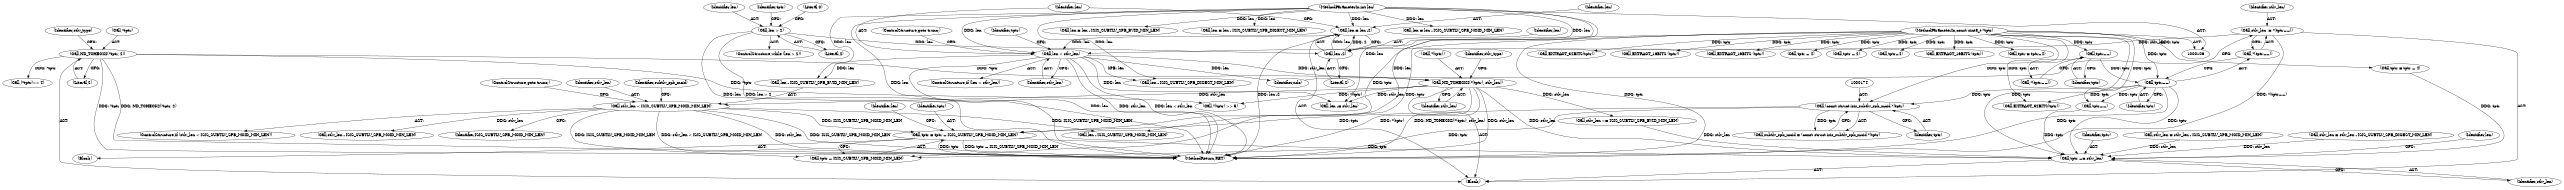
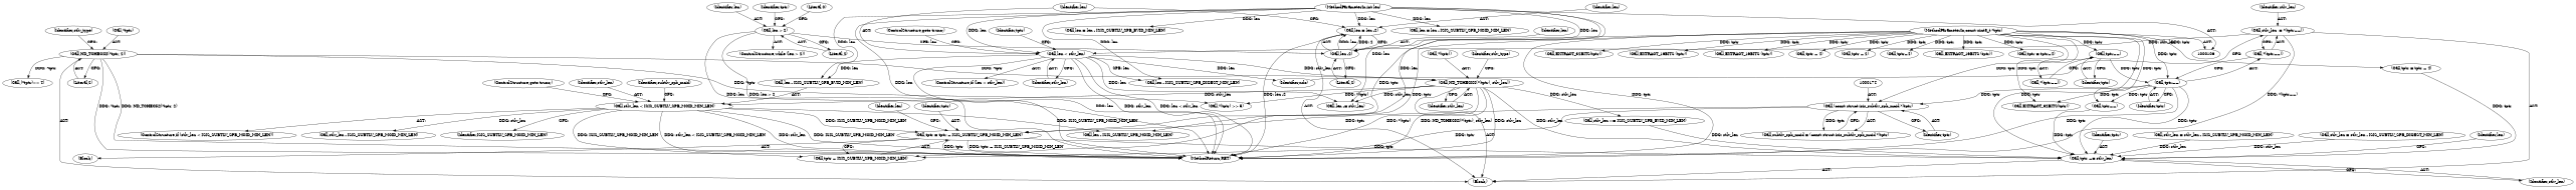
  digraph {
    n1 [label="(Call,tptr = tptr + ISIS_SUBTLV_SPB_MCID_MIN_LEN)"]
    n2 [label="(Call,tptr += stlv_len)"]
    n3 [label="(Block,)"]
    n4 [label="(Call,tptr + ISIS_SUBTLV_SPB_MCID_MIN_LEN)"]
    n5 [label="(MethodReturn,RET)"]
    n6 [label="(Block,)"]
    n7 [label="(Identifier,stlv_len)"]
    n8 [label="(Call,(const struct isis_subtlv_spb_mcid *)tptr)"]
    n9 [label="(Identifier,tptr)"]
    n10 [label="(Call,subtlv_spb_mcid = (const struct isis_subtlv_spb_mcid *)tptr)"]
    n11 [label="(Call,tptr++)"]
    n12 [label="(Call,EXTRACT_32BITS(tptr))"]
    n13 [label="(Call,tptr++)"]
    n14 [label="(Identifier,tptr)"]
    n15 [label="(Call,*(tptr++))"]
    n16 [label="(Call,stlv_len  = *(tptr++))"]
    n17 [label="(Call,tptr++)"]
    n18 [label="(Identifier,tptr)"]
    n19 [label="(Call,*(tptr++))"]
    n20 [label="(MethodParameterIn,const uint8_t *tptr)"]
    n21 [label="(Call,EXTRACT_32BITS(tptr))"]
    n22 [label="(Call,EXTRACT_16BITS (tptr))"]
    n23 [label="(Call,EXTRACT_16BITS (tptr))"]
    n24 [label="(Call,tptr + 4)"]
    n25 [label="(Call,tptr = tptr + 4)"]
    n26 [label="(Call,tptr + 2)"]
    n27 [label="(Call,tptr+4)"]
    n28 [label="(Call,EXTRACT_16BITS (tptr))"]
    n29 [label="(Call,tptr = tptr+4)"]
    1000106
    n31 [label="(Call,stlv_len < ISIS_SUBTLV_SPB_MCID_MIN_LEN)"]
    n32 [label="(ControlStructure,if (stlv_len < ISIS_SUBTLV_SPB_MCID_MIN_LEN))"]
    n33 [label="(Call,stlv_len - ISIS_SUBTLV_SPB_MCID_MIN_LEN)"]
    n34 [label="(Call,len - ISIS_SUBTLV_SPB_MCID_MIN_LEN)"]
    n35 [label="(Identifier,ISIS_SUBTLV_SPB_MCID_MIN_LEN)"]
    n36 [label="(Call,ND_TCHECK2(*(tptr), stlv_len))"]
    n37 [label="(Call,stlv_len >= ISIS_SUBTLV_SPB_BVID_MIN_LEN)"]
    n38 [label="(Call,*(tptr) >> 5)"]
    n39 [label="(Call,len -= stlv_len)"]
    n40 [label="(Identifier,stlv_len)"]
    n41 [label="(Call,ND_TCHECK2(*tptr, 2))"]
    n42 [label="(Literal,2)"]
    n43 [label="(Call,(*tptr)>> 4)"]
    n44 [label="(Call,len < stlv_len)"]
    n45 [label="(Call,len - ISIS_SUBTLV_SPB_DIGEST_MIN_LEN)"]
    n46 [label="(ControlStructure,if (len < stlv_len))"]
    n47 [label="(Call,len - ISIS_SUBTLV_SPB_BVID_MIN_LEN)"]
    n48 [label="(Identifier,stlv_len)"]
    n49 [label="(Identifier,ndo)"]
    n50 [label="(Call,len = len -2)"]
    n51 [label="(Call,len -2)"]
    n52 [label="(Literal,2)"]
    n53 [label="(Call,len > 2)"]
    n54 [label="(ControlStructure,while (len > 2))"]
    n55 [label="(Literal,2)"]
    n56 [label="(MethodParameterIn,int len)"]
    n57 [label="(Call,len = len - ISIS_SUBTLV_SPB_BVID_MIN_LEN)"]
-   n58 [label="(Call,len = len - ISIS_SUBTLV_SPB_DIGEST_MIN_LEN)"]
    n59 [label="(Call,len = len - ISIS_SUBTLV_SPB_MCID_MIN_LEN)"]
    n60 [label="(Identifier,tptr)"]
    n61 [label="(Identifier,stlv_len)"]
    n62 [label="(Call,stlv_len = stlv_len - ISIS_SUBTLV_SPB_MCID_MIN_LEN)"]
    n63 [label="(Identifier,len)"]
    n64 [label="(Identifier,stlv_type)"]
    n65 [label="(ControlStructure,goto trunc;)"]
    n66 [label="(Identifier,tptr)"]
    n67 [label="(Identifier,tptr)"]
    n68 [label="(Identifier,stlv_len)"]
    n69 [label="(ControlStructure,goto trunc;)"]
    n70 [label="(Identifier,len)"]
    n71 [label="(Literal,0)"]
    n72 [label="(Identifier,tptr)"]
    n73 [label="(Call,stlv_len = stlv_len - ISIS_SUBTLV_SPB_DIGEST_MIN_LEN)"]
    n74 [label="(Identifier,subtlv_spb_mcid)"]
    n75 [label="(Call,*(tptr))"]
    n76 [label="(Identifier,len)"]
    n77 [label="(Identifier,len)"]
    n78 [label="(Identifier,stlv_type)"]
    n79 [label="(Identifier,len)"]
    n80 [label="(Identifier,len)"]
    n81 [label="(Call,*tptr)"]
    1000174
    n1 -> n2 [label="DDG: tptr"]
    n1 -> n3 [label="AST: "]
    n1 -> n4 [label="CFG: "]
    n1 -> n5 [label="DDG: tptr"]
    n1 -> n5 [label="DDG: tptr + ISIS_SUBTLV_SPB_MCID_MIN_LEN"]
    n2 -> n6 [label="AST: "]
    n2 -> n7 [label="CFG: "]
    n4 -> n1 [label="AST: "]
    n7 -> n2 [label="AST: "]
    n8 -> n1 [label="DDG: tptr"]
    n8 -> n4 [label="DDG: tptr"]
    n8 -> n9 [label="CFG: "]
    n8 -> n10 [label="AST: "]
    n8 -> n10 [label="DDG: tptr"]
    n9 -> n8 [label="AST: "]
    n10 -> n8 [label="CFG: "]
    n11 -> n2 [label="DDG: tptr"]
    n11 -> n5 [label="DDG: tptr"]
    n11 -> n8 [label="DDG: tptr"]
    n11 -> n12 [label="DDG: tptr"]
    n11 -> n13 [label="DDG: tptr"]
    n11 -> n14 [label="CFG: "]
    n11 -> n15 [label="AST: "]
    n13 -> n2 [label="DDG: tptr"]
    n14 -> n11 [label="AST: "]
    n15 -> n11 [label="CFG: "]
    n15 -> n16 [label="AST: "]
    n16 -> n5 [label="DDG: *(tptr++)"]
    n16 -> n6 [label="AST: "]
    n16 -> n15 [label="CFG: "]
    n16 -> n44 [label="DDG: stlv_len"]
    n17 -> n11 [label="DDG: tptr"]
    n17 -> n18 [label="CFG: "]
    n17 -> n19 [label="AST: "]
    n18 -> n17 [label="AST: "]
    n19 -> n17 [label="CFG: "]
    n20 -> n1 [label="DDG: tptr"]
    n20 -> n2 [label="DDG: tptr"]
    n20 -> n4 [label="DDG: tptr"]
    n20 -> n5 [label="DDG: tptr"]
    n20 -> n8 [label="DDG: tptr"]
    n20 -> n11 [label="DDG: tptr"]
    n20 -> n12 [label="DDG: tptr"]
    n20 -> n13 [label="DDG: tptr"]
    n20 -> n17 [label="DDG: tptr"]
    n20 -> n21 [label="DDG: tptr"]
    n20 -> n22 [label="DDG: tptr"]
    n20 -> n23 [label="DDG: tptr"]
    n20 -> n24 [label="DDG: tptr"]
    n20 -> n25 [label="DDG: tptr"]
    n20 -> n26 [label="DDG: tptr"]
    n20 -> n27 [label="DDG: tptr"]
    n20 -> n28 [label="DDG: tptr"]
    n20 -> n29 [label="DDG: tptr"]
    n20 -> 1000106 [label="AST: "]
    n25 -> n2 [label="DDG: tptr"]
    n31 -> n1 [label="DDG: ISIS_SUBTLV_SPB_MCID_MIN_LEN"]
    n31 -> n4 [label="DDG: ISIS_SUBTLV_SPB_MCID_MIN_LEN"]
    n31 -> n5 [label="DDG: stlv_len"]
    n31 -> n5 [label="DDG: ISIS_SUBTLV_SPB_MCID_MIN_LEN"]
    n31 -> n5 [label="DDG: stlv_len < ISIS_SUBTLV_SPB_MCID_MIN_LEN"]
    n31 -> n32 [label="AST: "]
    n31 -> n33 [label="DDG: stlv_len"]
    n31 -> n34 [label="DDG: ISIS_SUBTLV_SPB_MCID_MIN_LEN"]
    n31 -> n35 [label="CFG: "]
    n36 -> n2 [label="DDG: stlv_len"]
    n36 -> n5 [label="DDG: ND_TCHECK2(*(tptr), stlv_len)"]
    n36 -> n5 [label="DDG: stlv_len"]
    n36 -> n5 [label="DDG: *(tptr)"]
    n36 -> n6 [label="AST: "]
    n36 -> n31 [label="DDG: stlv_len"]
    n36 -> n37 [label="DDG: stlv_len"]
    n36 -> n38 [label="DDG: *(tptr)"]
    n36 -> n39 [label="DDG: stlv_len"]
    n36 -> n40 [label="CFG: "]
    n37 -> n2 [label="DDG: stlv_len"]
    n40 -> n36 [label="AST: "]
    n41 -> n5 [label="DDG: *tptr"]
    n41 -> n5 [label="DDG: ND_TCHECK2(*tptr, 2)"]
    n41 -> n6 [label="AST: "]
    n41 -> n36 [label="DDG: *tptr"]
    n41 -> n38 [label="DDG: *tptr"]
    n41 -> n42 [label="CFG: "]
    n41 -> n43 [label="DDG: *tptr"]
    n42 -> n41 [label="AST: "]
    n44 -> n5 [label="DDG: len"]
    n44 -> n5 [label="DDG: stlv_len"]
    n44 -> n5 [label="DDG: len < stlv_len"]
    n44 -> n36 [label="DDG: stlv_len"]
    n44 -> n39 [label="DDG: len"]
    n44 -> n45 [label="SPB: len"]
    n44 -> n46 [label="AST: "]
    n44 -> n47 [label="DDG: len"]
    n44 -> n48 [label="CFG: "]
    n44 -> n49 [label="DDG: len"]
    n47 -> n31 [label="AST: "]
    n48 -> n44 [label="AST: "]
    n49 -> n16 [label="CFG: "]
    n50 -> n5 [label="DDG: len -2"]
    n50 -> n6 [label="AST: "]
-   n50 -> n44 [label="DDG: len"]
    n50 -> n51 [label="CFG: "]
    n51 -> n50 [label="AST: "]
    n51 -> n50 [label="DDG: len"]
    n51 -> n50 [label="DDG: 2"]
    n51 -> n52 [label="CFG: "]
    n52 -> n51 [label="AST: "]
    n53 -> n5 [label="DDG: len"]
    n53 -> n5 [label="DDG: len > 2"]
-   n53 -> n51 [label="DDG: len"]
+   n53 -> n51 [label="SPB: len"]
    n53 -> n54 [label="AST: "]
    n53 -> n55 [label="CFG: "]
    n55 -> n53 [label="AST: "]
    n56 -> n5 [label="DDG: len"]
    n56 -> 1000106 [label="AST: "]
    n56 -> n34 [label="DDG: len"]
    n56 -> n39 [label="DDG: len"]
    n56 -> n44 [label="DDG: len"]
    n56 -> n45 [label="DDG: len"]
    n56 -> n47 [label="DDG: len"]
    n56 -> n50 [label="DDG: len"]
    n56 -> n51 [label="DDG: len"]
    n56 -> n57 [label="DDG: len"]
-   n56 -> n58 [label="DDG: len"]
    n56 -> n59 [label="DDG: len"]
    n60 -> n2 [label="AST: "]
    n61 -> n16 [label="AST: "]
    n62 -> n2 [label="DDG: stlv_len"]
    n63 -> n53 [label="AST: "]
    n64 -> n41 [label="CFG: "]
    n65 -> n31 [label="CFG: "]
    n66 -> n1 [label="AST: "]
    n67 -> n53 [label="CFG: "]
    n68 -> n31 [label="AST: "]
    n69 -> n44 [label="CFG: "]
    n70 -> n51 [label="AST: "]
    n71 -> n53 [label="CFG: "]
    n72 -> n44 [label="CFG: "]
    n73 -> n2 [label="DDG: stlv_len"]
    n74 -> n31 [label="CFG: "]
    n75 -> n36 [label="AST: "]
    n76 -> n2 [label="CFG: "]
    n77 -> n1 [label="CFG: "]
    n78 -> n36 [label="CFG: "]
    n79 -> n44 [label="AST: "]
    n79 -> n50 [label="CFG: "]
    n80 -> n50 [label="AST: "]
    n81 -> n41 [label="AST: "]
    1000174 -> n8 [label="AST: "]
  }
